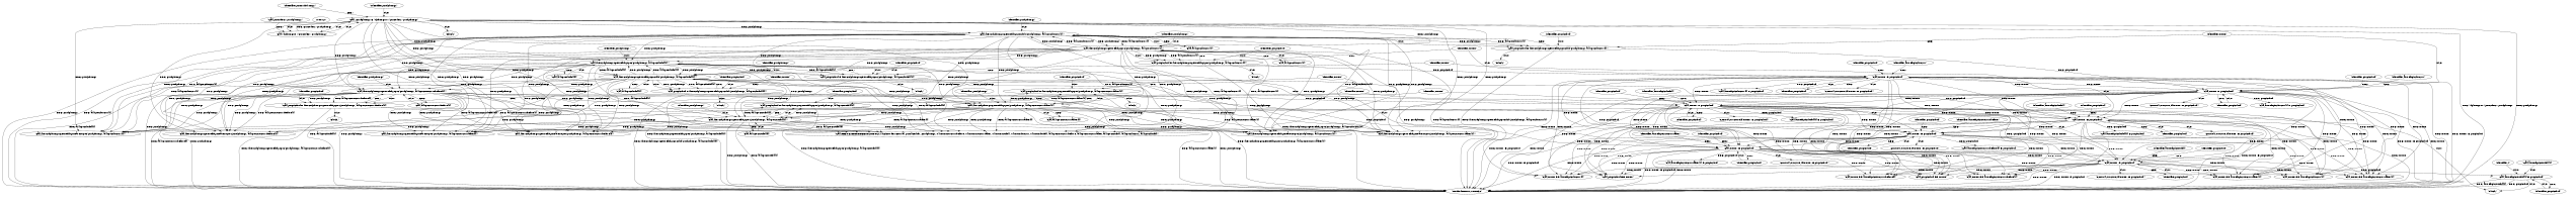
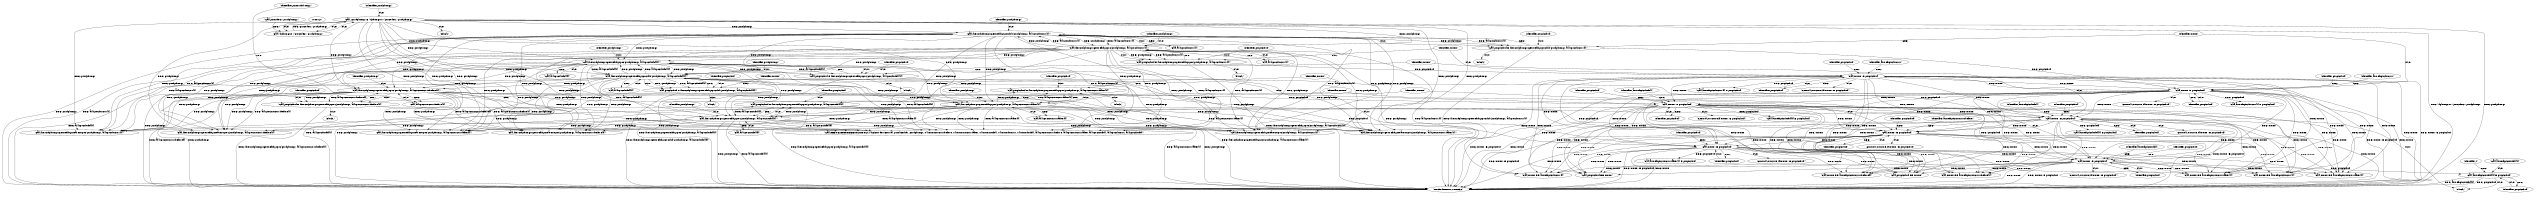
  digraph {
    n1 [label="(Call,as_ref_pic_st_foll[i] = ps_pic_buf)"]
    n2 [label="(Block,)"]
    n3 [label="(Identifier,ps_pic_buf)"]
    n4 [label="(MethodReturn,WORD32)"]
    n5 [label="(Call,NULL != ps_pic_buf)"]
    n6 [label="(Call,NULL == as_ref_pic_st_curr_after[i])"]
    n7 [label="(Call,NULL == as_ref_pic_lt_curr[i])"]
    n8 [label="(Call,ps_pic_buf == NULL)"]
    n9 [label="(ControlStructure,if(NULL != ps_pic_buf))"]
    n10 [label="(Call,NULL == as_ref_pic_lt_curr[i])"]
    n11 [label="(Call,NULL == as_ref_pic_st_curr_after[i])"]
    n12 [label="(Identifier,ps_pic_buf)"]
    n13 [label="(Call,NULL == as_ref_pic_st_curr_before[i])"]
    n14 [label="(Call,ps_pic_buf == NULL)"]
    n15 [label="(Call,NULL == as_ref_pic_st_curr_before[i])"]
    n16 [label="(Call,NULL != ps_pic_buf)"]
    n17 [label="(Call,NULL != ps_pic_buf)"]
    n18 [label="(Call,NULL != ps_pic_buf)"]
    n19 [label="(Call,NULL != ps_pic_buf)"]
    n20 [label="(Call,NULL != ps_pic_buf)"]
    n21 [label="(Call,NULL != ps_pic_buf)"]
    n22 [label="(Call,as_ref_pic_lt_curr[i] = ps_pic_buf)"]
    n23 [label="(Identifier,ps_pic_buf)"]
    n24 [label="(ControlStructure,if(NULL != ps_pic_buf))"]
    n25 [label="(ControlStructure,if(NULL != ps_pic_buf))"]
    n26 [label="(Identifier,ps_pic_buf)"]
    n27 [label="(Call,as_ref_pic_lt_curr[i] = ps_pic_buf)"]
    n28 [label="(Identifier,ps_pic_buf)"]
    n29 [label="(ControlStructure,if(NULL != ps_pic_buf))"]
    n30 [label="(Call,as_ref_pic_lt_foll[i] = ps_pic_buf)"]
    n31 [label="(ControlStructure,if(NULL != ps_pic_buf))"]
    n32 [label="(Call,as_ref_pic_lt_foll[i] = ps_pic_buf)"]
    n33 [label="(Identifier,ps_pic_buf)"]
    n34 [label="(Identifier,ps_pic_buf)"]
    n35 [label="(ControlStructure,if(NULL != ps_pic_buf))"]
-   n36 [label="(Call,as_ref_pic_st_curr_before[i] = ps_pic_buf)"]
    n37 [label="(ControlStructure,if(NULL != ps_pic_buf))"]
    n38 [label="(Call,as_ref_pic_st_curr_after[i] = ps_pic_buf)"]
    n39 [label="(Identifier,ps_pic_buf)"]
    n40 [label="(Call,ps_pic_buf = ihevc_dpb_mgr_get_ref_by_poc_lsb(ps_dpb_mgr, ai4_poc_lt_curr[i]))"]
    n41 [label="(Call,ihevc_dpb_mgr_get_ref_by_poc_lsb(ps_dpb_mgr, ai4_poc_lt_curr[i]))"]
    n42 [label="(Block,)"]
    n43 [label="(Call,ihevc_dpb_mgr_get_ref_by_poc(ps_dpb_mgr, ai4_poc_lt_curr[i]))"]
    n44 [label="(Call,ihevc_dpb_mgr_get_ref_by_poc(ps_dpb_mgr, ai4_poc_lt_foll[i]))"]
    n45 [label="(Call,ihevc_dpb_mgr_get_ref_by_poc_lsb(ps_dpb_mgr, ai4_poc_lt_foll[i]))"]
    n46 [label="(Call,ihevc_dpb_mgr_get_ref_by_poc(ps_dpb_mgr, ai4_poc_st_curr_before[i]))"]
    n47 [label="(Call,ihevc_dpb_mgr_get_ref_by_poc(ps_dpb_mgr, ai4_poc_st_curr_after[i]))"]
    n48 [label="(Call,ihevc_dpb_mgr_get_ref_by_poc(ps_dpb_mgr, ai4_poc_st_foll[i]))"]
    n49 [label="(Call,ihevc_dpb_mgr_get_ref_by_nearest_poc(ps_dpb_mgr, ai4_poc_st_curr_before[i]))"]
    n50 [label="(Call,ihevc_dpb_mgr_get_ref_by_nearest_poc(ps_dpb_mgr, ai4_poc_lt_curr[i]))"]
    n51 [label="(Call,ai4_poc_lt_curr[i])"]
    n52 [label="(Call,ihevc_dpb_mgr_get_ref_by_nearest_poc(ps_dpb_mgr, ai4_poc_st_curr_after[i]))"]
    n53 [label="(Call,DEBUG_PRINT_REF_LIST_POCS(i4_pic_order_cnt_val, ps_slice_hdr, ps_dpb_mgr, u4_num_st_curr_before, u4_num_st_curr_after, u4_num_st_foll, u4_num_lt_curr, u4_num_lt_foll, ai4_poc_st_curr_before, ai4_poc_st_curr_after, ai4_poc_st_foll, ai4_poc_lt_curr, ai4_poc_lt_foll))"]
    n54 [label="(Call,ihevc_dpb_mgr_get_ref_by_nearest_poc(ps_dpb_mgr, ai4_poc_st_curr_before[i]))"]
    n55 [label="(Call,ihevc_dpb_mgr_get_ref_by_nearest_poc(ps_dpb_mgr, ai4_poc_lt_curr[i]))"]
    n56 [label="(Call,ihevc_dpb_mgr_get_ref_by_nearest_poc(ps_dpb_mgr, ai4_poc_st_curr_after[i]))"]
    n57 [label="(Call,ps_pic_buf = ihevc_dpb_mgr_get_ref_by_poc(ps_dpb_mgr, ai4_poc_lt_curr[i]))"]
    n58 [label="(Call,ai4_poc_lt_curr[i])"]
    n59 [label="(Call,ps_pic_buf = ihevc_dpb_mgr_get_ref_by_poc(ps_dpb_mgr, ai4_poc_lt_foll[i]))"]
    n60 [label="(Call,ai4_poc_lt_foll[i])"]
    n61 [label="(Call,ps_pic_buf = ihevc_dpb_mgr_get_ref_by_poc_lsb(ps_dpb_mgr, ai4_poc_lt_foll[i]))"]
    n62 [label="(Call,ai4_poc_lt_foll[i])"]
    n63 [label="(Call,ps_pic_buf = ihevc_dpb_mgr_get_ref_by_poc(ps_dpb_mgr, ai4_poc_st_curr_before[i]))"]
    n64 [label="(Call,ai4_poc_st_curr_before[i])"]
    n65 [label="(Call,ps_pic_buf = ihevc_dpb_mgr_get_ref_by_poc(ps_dpb_mgr, ai4_poc_st_curr_after[i]))"]
    n66 [label="(Call,ai4_poc_st_curr_after[i])"]
    n67 [label="(Call,ps_pic_buf = ihevc_dpb_mgr_get_ref_by_poc(ps_dpb_mgr, ai4_poc_st_foll[i]))"]
    n68 [label="(Call,ai4_poc_st_foll[i])"]
    n69 [label="(Call,*ps_dpb_mgr = (dpb_mgr_t *)ps_codec->pv_dpb_mgr)"]
    n70 [label="(Call,(dpb_mgr_t *)ps_codec->pv_dpb_mgr)"]
    n71 [label="(Block,)"]
    n72 [label="(Call,ps_codec->pv_dpb_mgr)"]
    n73 [label="(Block,)"]
    n74 [label="(Block,)"]
    n75 [label="(Block,)"]
    n76 [label="(Block,)"]
    n77 [label="(Block,)"]
    n78 [label="(Identifier,ps_pic_buf)"]
    n79 [label="(Identifier,ps_pic_buf)"]
    n80 [label="(Identifier,ps_dpb_mgr)"]
    n81 [label="(Identifier,ps_pic_buf)"]
    n82 [label="(Identifier,ps_pic_buf)"]
    n83 [label="(Identifier,ps_pic_buf)"]
    n84 [label="(Identifier,ps_dpb_mgr)"]
    n85 [label="(Identifier,ps_pic_buf)"]
    n86 [label="(Identifier,ps_pic_buf)"]
    n87 [label="(Identifier,ps_pic_buf)"]
    n88 [label="(Identifier,ps_pic_buf)"]
    n89 [label="(Identifier,as_ref_pic_lt_foll)"]
    n90 [label="(Identifier,as_ref_pic_lt_curr)"]
    n91 [label="(Identifier,as_ref_pic_lt_foll)"]
    n92 [label="(Identifier,i)"]
    n93 [label="(Identifier,as_ref_pic_st_foll)"]
    n94 [label="(Identifier,NULL)"]
    n95 [label="(Identifier,ps_dpb_mgr)"]
    n96 [label="(Identifier,ps_dpb_mgr)"]
    n97 [label="(Call,as_ref_pic_st_foll[i])"]
    n98 [label="(Identifier,ps_pic_buf)"]
    n99 [label="(Identifier,ps_pic_buf)"]
-   n100 [label="(Identifier,as_ref_pic_st_curr_after)"]
    n101 [label="(Identifier,ps_pic_buf)"]
    n102 [label="(Identifier,as_ref_pic_lt_curr)"]
    n103 [label="(Identifier,NULL)"]
    n104 [label="(Identifier,ps_dpb_mgr)"]
    n105 [label="(Identifier,ps_pic_buf)"]
    n106 [label="(Identifier,as_ref_pic_st_curr_before)"]
    n107 [label="(Identifier,NULL)"]
    n108 [label="(Identifier,ps_dpb_mgr)"]
    n109 [label="(Identifier,NULL)"]
    n110 [label="(Identifier,NULL)"]
    n111 [label="(Identifier,ps_pic_buf)"]
    n112 [label="(Identifier,ps_dpb_mgr)"]
    n113 [label="(Identifier,NULL)"]
    n114 [label="(Identifier,NULL)"]
    n115 [label="(Identifier,ps_mv_hdr_mgr)"]
    n116 [label="(Identifier,ps_dpb_mgr)"]
    n117 [label=1008127]
    n1 -> n2 [label="AST: "]
    n1 -> n3 [label="CFG: "]
    n1 -> n4 [label="DDG: as_ref_pic_st_foll[i]"]
    n1 -> n4 [label="DDG: ps_pic_buf"]
    n3 -> n1 [label="AST: "]
    n5 -> n1 [label="DDG: ps_pic_buf"]
    n5 -> n4 [label="DDG: NULL != ps_pic_buf"]
    n5 -> n4 [label="DDG: NULL"]
    n5 -> n6 [label="DDG: NULL"]
    n5 -> n7 [label="DDG: NULL"]
    n5 -> n8 [label="DDG: NULL"]
    n5 -> n9 [label="AST: "]
    n5 -> n10 [label="DDG: NULL"]
    n5 -> n11 [label="DDG: NULL"]
    n5 -> n12 [label="CFG: "]
    n5 -> n13 [label="DDG: NULL"]
    n5 -> n14 [label="DDG: NULL"]
    n5 -> n15 [label="DDG: NULL"]
    n12 -> n5 [label="AST: "]
    n16 -> n4 [label="DDG: NULL"]
    n16 -> n4 [label="DDG: NULL != ps_pic_buf"]
    n16 -> n5 [label="DDG: NULL"]
    n16 -> n6 [label="DDG: NULL"]
    n16 -> n7 [label="DDG: NULL"]
    n16 -> n8 [label="DDG: NULL"]
    n16 -> n10 [label="DDG: NULL"]
    n16 -> n11 [label="DDG: NULL"]
    n16 -> n13 [label="DDG: NULL"]
    n16 -> n14 [label="DDG: NULL"]
    n16 -> n15 [label="DDG: NULL"]
    n16 -> n17 [label="DDG: NULL"]
    n16 -> n18 [label="DDG: NULL"]
    n16 -> n19 [label="DDG: NULL"]
    n16 -> n20 [label="DDG: NULL"]
    n16 -> n21 [label="DDG: NULL"]
    n16 -> n22 [label="DDG: ps_pic_buf"]
    n16 -> n23 [label="CFG: "]
    n16 -> n24 [label="AST: "]
    n17 -> n4 [label="DDG: NULL != ps_pic_buf"]
    n17 -> n4 [label="DDG: NULL"]
    n17 -> n5 [label="DDG: NULL"]
    n17 -> n6 [label="DDG: NULL"]
    n17 -> n7 [label="DDG: NULL"]
    n17 -> n8 [label="DDG: NULL"]
    n17 -> n10 [label="DDG: NULL"]
    n17 -> n11 [label="DDG: NULL"]
    n17 -> n13 [label="DDG: NULL"]
    n17 -> n14 [label="DDG: NULL"]
    n17 -> n15 [label="DDG: NULL"]
    n17 -> n16 [label="DDG: NULL"]
    n17 -> n18 [label="DDG: NULL"]
    n17 -> n19 [label="DDG: NULL"]
    n17 -> n20 [label="DDG: NULL"]
    n17 -> n21 [label="DDG: NULL"]
    n17 -> n25 [label="AST: "]
    n17 -> n26 [label="CFG: "]
    n17 -> n27 [label="DDG: ps_pic_buf"]
    n18 -> n4 [label="DDG: NULL != ps_pic_buf"]
    n18 -> n4 [label="DDG: NULL"]
    n18 -> n5 [label="DDG: NULL"]
    n18 -> n6 [label="DDG: NULL"]
    n18 -> n7 [label="DDG: NULL"]
    n18 -> n8 [label="DDG: NULL"]
    n18 -> n10 [label="DDG: NULL"]
    n18 -> n11 [label="DDG: NULL"]
    n18 -> n13 [label="DDG: NULL"]
    n18 -> n14 [label="DDG: NULL"]
    n18 -> n15 [label="DDG: NULL"]
    n18 -> n19 [label="DDG: NULL"]
    n18 -> n20 [label="DDG: NULL"]
    n18 -> n21 [label="DDG: NULL"]
    n18 -> n28 [label="CFG: "]
    n18 -> n29 [label="AST: "]
    n18 -> n30 [label="DDG: ps_pic_buf"]
    n19 -> n4 [label="DDG: NULL != ps_pic_buf"]
    n19 -> n4 [label="DDG: NULL"]
    n19 -> n5 [label="DDG: NULL"]
    n19 -> n6 [label="DDG: NULL"]
    n19 -> n7 [label="DDG: NULL"]
    n19 -> n8 [label="DDG: NULL"]
    n19 -> n10 [label="DDG: NULL"]
    n19 -> n11 [label="DDG: NULL"]
    n19 -> n13 [label="DDG: NULL"]
    n19 -> n14 [label="DDG: NULL"]
    n19 -> n15 [label="DDG: NULL"]
    n19 -> n18 [label="DDG: NULL"]
    n19 -> n20 [label="DDG: NULL"]
    n19 -> n21 [label="DDG: NULL"]
    n19 -> n31 [label="AST: "]
    n19 -> n32 [label="DDG: ps_pic_buf"]
    n19 -> n33 [label="CFG: "]
    n20 -> n4 [label="DDG: NULL != ps_pic_buf"]
    n20 -> n4 [label="DDG: NULL"]
    n20 -> n5 [label="DDG: NULL"]
    n20 -> n6 [label="DDG: NULL"]
    n20 -> n7 [label="DDG: NULL"]
    n20 -> n8 [label="DDG: NULL"]
    n20 -> n10 [label="DDG: NULL"]
    n20 -> n11 [label="DDG: NULL"]
    n20 -> n13 [label="DDG: NULL"]
    n20 -> n14 [label="DDG: NULL"]
    n20 -> n15 [label="DDG: NULL"]
    n20 -> n21 [label="DDG: NULL"]
    n20 -> n34 [label="CFG: "]
    n20 -> n35 [label="AST: "]
-   n20 -> n36 [label="DDG: ps_pic_buf"]
    n21 -> n4 [label="DDG: NULL != ps_pic_buf"]
    n21 -> n4 [label="DDG: NULL"]
    n21 -> n5 [label="DDG: NULL"]
    n21 -> n6 [label="DDG: NULL"]
    n21 -> n7 [label="DDG: NULL"]
    n21 -> n8 [label="DDG: NULL"]
    n21 -> n10 [label="DDG: NULL"]
    n21 -> n11 [label="DDG: NULL"]
    n21 -> n13 [label="DDG: NULL"]
    n21 -> n14 [label="DDG: NULL"]
    n21 -> n15 [label="DDG: NULL"]
    n21 -> n37 [label="AST: "]
    n21 -> n38 [label="DDG: ps_pic_buf"]
    n21 -> n39 [label="CFG: "]
    n23 -> n16 [label="AST: "]
    n26 -> n17 [label="AST: "]
    n28 -> n18 [label="AST: "]
    n33 -> n19 [label="AST: "]
    n34 -> n20 [label="AST: "]
    n39 -> n21 [label="AST: "]
    n40 -> n4 [label="DDG: ihevc_dpb_mgr_get_ref_by_poc_lsb(ps_dpb_mgr, ai4_poc_lt_curr[i])"]
    n40 -> n17 [label="DDG: ps_pic_buf"]
    n40 -> n41 [label="CFG: "]
    n40 -> n42 [label="AST: "]
    n41 -> n4 [label="DDG: ps_dpb_mgr"]
    n41 -> n4 [label="DDG: ai4_poc_lt_curr[i]"]
    n41 -> n40 [label="AST: "]
    n41 -> n40 [label="DDG: ps_dpb_mgr"]
    n41 -> n40 [label="DDG: ai4_poc_lt_curr[i]"]
    n41 -> n43 [label="DDG: ps_dpb_mgr"]
    n41 -> n43 [label="DDG: ai4_poc_lt_curr[i]"]
    n41 -> n44 [label="DDG: ps_dpb_mgr"]
    n41 -> n45 [label="DDG: ps_dpb_mgr"]
    n41 -> n46 [label="DDG: ps_dpb_mgr"]
    n41 -> n47 [label="DDG: ps_dpb_mgr"]
    n41 -> n48 [label="DDG: ps_dpb_mgr"]
    n41 -> n49 [label="DDG: ps_dpb_mgr"]
    n41 -> n50 [label="DDG: ps_dpb_mgr"]
    n41 -> n50 [label="DDG: ai4_poc_lt_curr[i]"]
    n41 -> n51 [label="CFG: "]
    n41 -> n52 [label="DDG: ps_dpb_mgr"]
    n41 -> n53 [label="DDG: ps_dpb_mgr"]
    n41 -> n53 [label="DDG: ai4_poc_lt_curr[i]"]
    n41 -> n54 [label="DDG: ps_dpb_mgr"]
    n41 -> n55 [label="DDG: ps_dpb_mgr"]
    n41 -> n55 [label="DDG: ai4_poc_lt_curr[i]"]
    n41 -> n56 [label="DDG: ps_dpb_mgr"]
    n43 -> n4 [label="DDG: ps_dpb_mgr"]
    n43 -> n4 [label="DDG: ai4_poc_lt_curr[i]"]
    n43 -> n41 [label="DDG: ps_dpb_mgr"]
    n43 -> n41 [label="DDG: ai4_poc_lt_curr[i]"]
    n43 -> n44 [label="DDG: ps_dpb_mgr"]
    n43 -> n45 [label="DDG: ps_dpb_mgr"]
    n43 -> n46 [label="DDG: ps_dpb_mgr"]
    n43 -> n47 [label="DDG: ps_dpb_mgr"]
    n43 -> n48 [label="DDG: ps_dpb_mgr"]
    n43 -> n49 [label="DDG: ps_dpb_mgr"]
    n43 -> n50 [label="DDG: ps_dpb_mgr"]
    n43 -> n50 [label="DDG: ai4_poc_lt_curr[i]"]
    n43 -> n52 [label="DDG: ps_dpb_mgr"]
    n43 -> n53 [label="DDG: ps_dpb_mgr"]
    n43 -> n53 [label="DDG: ai4_poc_lt_curr[i]"]
    n43 -> n54 [label="DDG: ps_dpb_mgr"]
    n43 -> n55 [label="DDG: ps_dpb_mgr"]
    n43 -> n55 [label="DDG: ai4_poc_lt_curr[i]"]
    n43 -> n56 [label="DDG: ps_dpb_mgr"]
    n43 -> n57 [label="AST: "]
    n43 -> n57 [label="DDG: ps_dpb_mgr"]
    n43 -> n57 [label="DDG: ai4_poc_lt_curr[i]"]
    n43 -> n58 [label="CFG: "]
    n44 -> n4 [label="DDG: ai4_poc_lt_foll[i]"]
    n44 -> n4 [label="DDG: ps_dpb_mgr"]
    n44 -> n45 [label="DDG: ps_dpb_mgr"]
    n44 -> n45 [label="DDG: ai4_poc_lt_foll[i]"]
    n44 -> n46 [label="DDG: ps_dpb_mgr"]
    n44 -> n47 [label="DDG: ps_dpb_mgr"]
    n44 -> n48 [label="DDG: ps_dpb_mgr"]
    n44 -> n49 [label="DDG: ps_dpb_mgr"]
    n44 -> n50 [label="DDG: ps_dpb_mgr"]
    n44 -> n52 [label="DDG: ps_dpb_mgr"]
    n44 -> n53 [label="DDG: ps_dpb_mgr"]
    n44 -> n53 [label="DDG: ai4_poc_lt_foll[i]"]
    n44 -> n54 [label="DDG: ps_dpb_mgr"]
    n44 -> n55 [label="DDG: ps_dpb_mgr"]
    n44 -> n56 [label="DDG: ps_dpb_mgr"]
    n44 -> n59 [label="AST: "]
    n44 -> n59 [label="DDG: ps_dpb_mgr"]
    n44 -> n59 [label="DDG: ai4_poc_lt_foll[i]"]
    n44 -> n60 [label="CFG: "]
    n45 -> n4 [label="DDG: ai4_poc_lt_foll[i]"]
    n45 -> n4 [label="DDG: ps_dpb_mgr"]
    n45 -> n44 [label="DDG: ps_dpb_mgr"]
    n45 -> n44 [label="DDG: ai4_poc_lt_foll[i]"]
    n45 -> n46 [label="DDG: ps_dpb_mgr"]
    n45 -> n47 [label="DDG: ps_dpb_mgr"]
    n45 -> n48 [label="DDG: ps_dpb_mgr"]
    n45 -> n49 [label="DDG: ps_dpb_mgr"]
    n45 -> n50 [label="DDG: ps_dpb_mgr"]
    n45 -> n52 [label="DDG: ps_dpb_mgr"]
    n45 -> n53 [label="DDG: ps_dpb_mgr"]
    n45 -> n53 [label="DDG: ai4_poc_lt_foll[i]"]
    n45 -> n54 [label="DDG: ps_dpb_mgr"]
    n45 -> n55 [label="DDG: ps_dpb_mgr"]
    n45 -> n56 [label="DDG: ps_dpb_mgr"]
    n45 -> n61 [label="AST: "]
    n45 -> n61 [label="DDG: ps_dpb_mgr"]
    n45 -> n61 [label="DDG: ai4_poc_lt_foll[i]"]
    n45 -> n62 [label="CFG: "]
    n46 -> n4 [label="DDG: ps_dpb_mgr"]
    n46 -> n4 [label="DDG: ai4_poc_st_curr_before[i]"]
    n46 -> n47 [label="DDG: ps_dpb_mgr"]
    n46 -> n48 [label="DDG: ps_dpb_mgr"]
    n46 -> n49 [label="DDG: ps_dpb_mgr"]
    n46 -> n49 [label="DDG: ai4_poc_st_curr_before[i]"]
    n46 -> n50 [label="DDG: ps_dpb_mgr"]
    n46 -> n52 [label="DDG: ps_dpb_mgr"]
    n46 -> n53 [label="DDG: ps_dpb_mgr"]
    n46 -> n53 [label="DDG: ai4_poc_st_curr_before[i]"]
    n46 -> n54 [label="DDG: ps_dpb_mgr"]
    n46 -> n54 [label="DDG: ai4_poc_st_curr_before[i]"]
    n46 -> n55 [label="DDG: ps_dpb_mgr"]
    n46 -> n56 [label="DDG: ps_dpb_mgr"]
    n46 -> n63 [label="AST: "]
    n46 -> n63 [label="DDG: ps_dpb_mgr"]
    n46 -> n63 [label="DDG: ai4_poc_st_curr_before[i]"]
    n46 -> n64 [label="CFG: "]
    n47 -> n4 [label="DDG: ps_dpb_mgr"]
    n47 -> n4 [label="DDG: ai4_poc_st_curr_after[i]"]
    n47 -> n48 [label="DDG: ps_dpb_mgr"]
    n47 -> n49 [label="DDG: ps_dpb_mgr"]
    n47 -> n50 [label="DDG: ps_dpb_mgr"]
    n47 -> n52 [label="DDG: ps_dpb_mgr"]
    n47 -> n52 [label="DDG: ai4_poc_st_curr_after[i]"]
    n47 -> n53 [label="DDG: ps_dpb_mgr"]
    n47 -> n53 [label="DDG: ai4_poc_st_curr_after[i]"]
    n47 -> n54 [label="DDG: ps_dpb_mgr"]
    n47 -> n55 [label="DDG: ps_dpb_mgr"]
    n47 -> n56 [label="DDG: ps_dpb_mgr"]
    n47 -> n56 [label="DDG: ai4_poc_st_curr_after[i]"]
    n47 -> n65 [label="AST: "]
    n47 -> n65 [label="DDG: ps_dpb_mgr"]
    n47 -> n65 [label="DDG: ai4_poc_st_curr_after[i]"]
    n47 -> n66 [label="CFG: "]
    n48 -> n4 [label="DDG: ps_dpb_mgr"]
    n48 -> n4 [label="DDG: ai4_poc_st_foll[i]"]
    n48 -> n49 [label="DDG: ps_dpb_mgr"]
    n48 -> n50 [label="DDG: ps_dpb_mgr"]
    n48 -> n52 [label="DDG: ps_dpb_mgr"]
    n48 -> n53 [label="DDG: ps_dpb_mgr"]
    n48 -> n53 [label="DDG: ai4_poc_st_foll[i]"]
    n48 -> n54 [label="DDG: ps_dpb_mgr"]
    n48 -> n55 [label="DDG: ps_dpb_mgr"]
    n48 -> n56 [label="DDG: ps_dpb_mgr"]
    n48 -> n67 [label="AST: "]
    n48 -> n67 [label="DDG: ps_dpb_mgr"]
    n48 -> n67 [label="DDG: ai4_poc_st_foll[i]"]
    n48 -> n68 [label="CFG: "]
    n51 -> n41 [label="AST: "]
    n57 -> n4 [label="DDG: ihevc_dpb_mgr_get_ref_by_poc(ps_dpb_mgr, ai4_poc_lt_curr[i])"]
    n57 -> n16 [label="DDG: ps_pic_buf"]
    n57 -> n43 [label="CFG: "]
    n57 -> n73 [label="AST: "]
    n58 -> n43 [label="AST: "]
    n59 -> n4 [label="DDG: ihevc_dpb_mgr_get_ref_by_poc(ps_dpb_mgr, ai4_poc_lt_foll[i])"]
    n59 -> n19 [label="DDG: ps_pic_buf"]
    n59 -> n44 [label="CFG: "]
    n59 -> n74 [label="AST: "]
    n60 -> n44 [label="AST: "]
    n61 -> n4 [label="DDG: ihevc_dpb_mgr_get_ref_by_poc_lsb(ps_dpb_mgr, ai4_poc_lt_foll[i])"]
    n61 -> n18 [label="DDG: ps_pic_buf"]
    n61 -> n45 [label="CFG: "]
    n61 -> n75 [label="AST: "]
    n62 -> n45 [label="AST: "]
    n63 -> n4 [label="DDG: ihevc_dpb_mgr_get_ref_by_poc(ps_dpb_mgr, ai4_poc_st_curr_before[i])"]
    n63 -> n20 [label="DDG: ps_pic_buf"]
    n63 -> n46 [label="CFG: "]
    n63 -> n76 [label="AST: "]
    n64 -> n46 [label="AST: "]
    n65 -> n4 [label="DDG: ihevc_dpb_mgr_get_ref_by_poc(ps_dpb_mgr, ai4_poc_st_curr_after[i])"]
    n65 -> n21 [label="DDG: ps_pic_buf"]
    n65 -> n47 [label="CFG: "]
    n65 -> n77 [label="AST: "]
    n66 -> n47 [label="AST: "]
    n67 -> n2 [label="AST: "]
    n67 -> n4 [label="DDG: ihevc_dpb_mgr_get_ref_by_poc(ps_dpb_mgr, ai4_poc_st_foll[i])"]
    n67 -> n5 [label="DDG: ps_pic_buf"]
    n67 -> n48 [label="CFG: "]
    n68 -> n48 [label="AST: "]
    n69 -> n4 [label="DDG: (dpb_mgr_t *)ps_codec->pv_dpb_mgr"]
    n69 -> n4 [label="DDG: ps_dpb_mgr"]
    n69 -> n41 [label="DDG: ps_dpb_mgr"]
    n69 -> n43 [label="DDG: ps_dpb_mgr"]
    n69 -> n44 [label="DDG: ps_dpb_mgr"]
    n69 -> n45 [label="DDG: ps_dpb_mgr"]
    n69 -> n46 [label="DDG: ps_dpb_mgr"]
    n69 -> n47 [label="DDG: ps_dpb_mgr"]
    n69 -> n48 [label="DDG: ps_dpb_mgr"]
    n69 -> n49 [label="DDG: ps_dpb_mgr"]
    n69 -> n50 [label="DDG: ps_dpb_mgr"]
    n69 -> n52 [label="DDG: ps_dpb_mgr"]
    n69 -> n53 [label="DDG: ps_dpb_mgr"]
    n69 -> n54 [label="DDG: ps_dpb_mgr"]
    n69 -> n55 [label="DDG: ps_dpb_mgr"]
    n69 -> n56 [label="DDG: ps_dpb_mgr"]
    n69 -> n70 [label="AST: "]
    n69 -> n71 [label="AST: "]
    n70 -> n69 [label="AST: "]
    n70 -> n69 [label="DDG: ps_codec->pv_dpb_mgr"]
    n72 -> n70 [label="DDG: "]
    n78 -> n65 [label="AST: "]
    n79 -> n21 [label="CFG: "]
    n80 -> n46 [label="AST: "]
    n81 -> n40 [label="AST: "]
    n82 -> n17 [label="CFG: "]
    n83 -> n18 [label="CFG: "]
    n84 -> n47 [label="AST: "]
    n85 -> n59 [label="AST: "]
    n86 -> n63 [label="AST: "]
    n87 -> n61 [label="AST: "]
    n88 -> n57 [label="AST: "]
    n89 -> n18 [label="CFG: "]
    n90 -> n17 [label="CFG: "]
    n91 -> n19 [label="CFG: "]
-   n92 -> n1 [label="AST: "]
+   n92 -> n1 [label="CFG: "]
    n93 -> n5 [label="CFG: "]
    n94 -> n17 [label="AST: "]
    n94 -> n40 [label="CFG: "]
    n95 -> n44 [label="AST: "]
    n96 -> n48 [label="AST: "]
    n97 -> n1 [label="AST: "]
    n98 -> n5 [label="CFG: "]
    n99 -> n67 [label="AST: "]
-   n100 -> n21 [label="CFG: "]
    n101 -> n16 [label="CFG: "]
    n102 -> n16 [label="CFG: "]
    n103 -> n20 [label="AST: "]
    n103 -> n63 [label="CFG: "]
    n104 -> n69 [label="AST: "]
    n105 -> n20 [label="CFG: "]
    n106 -> n20 [label="CFG: "]
    n107 -> n18 [label="AST: "]
    n107 -> n61 [label="CFG: "]
    n108 -> n45 [label="AST: "]
    n109 -> n5 [label="AST: "]
    n109 -> n67 [label="CFG: "]
    n110 -> n19 [label="AST: "]
    n110 -> n59 [label="CFG: "]
    n111 -> n19 [label="CFG: "]
    n112 -> n43 [label="AST: "]
    n113 -> n21 [label="AST: "]
    n113 -> n65 [label="CFG: "]
    n114 -> n16 [label="AST: "]
    n114 -> n57 [label="CFG: "]
-   n115 -> n69 [label="CFG: "]
+   n115 -> n64 [label="CFG: "]
    n116 -> n41 [label="AST: "]
    n117 -> n70 [label="AST: "]
  }
